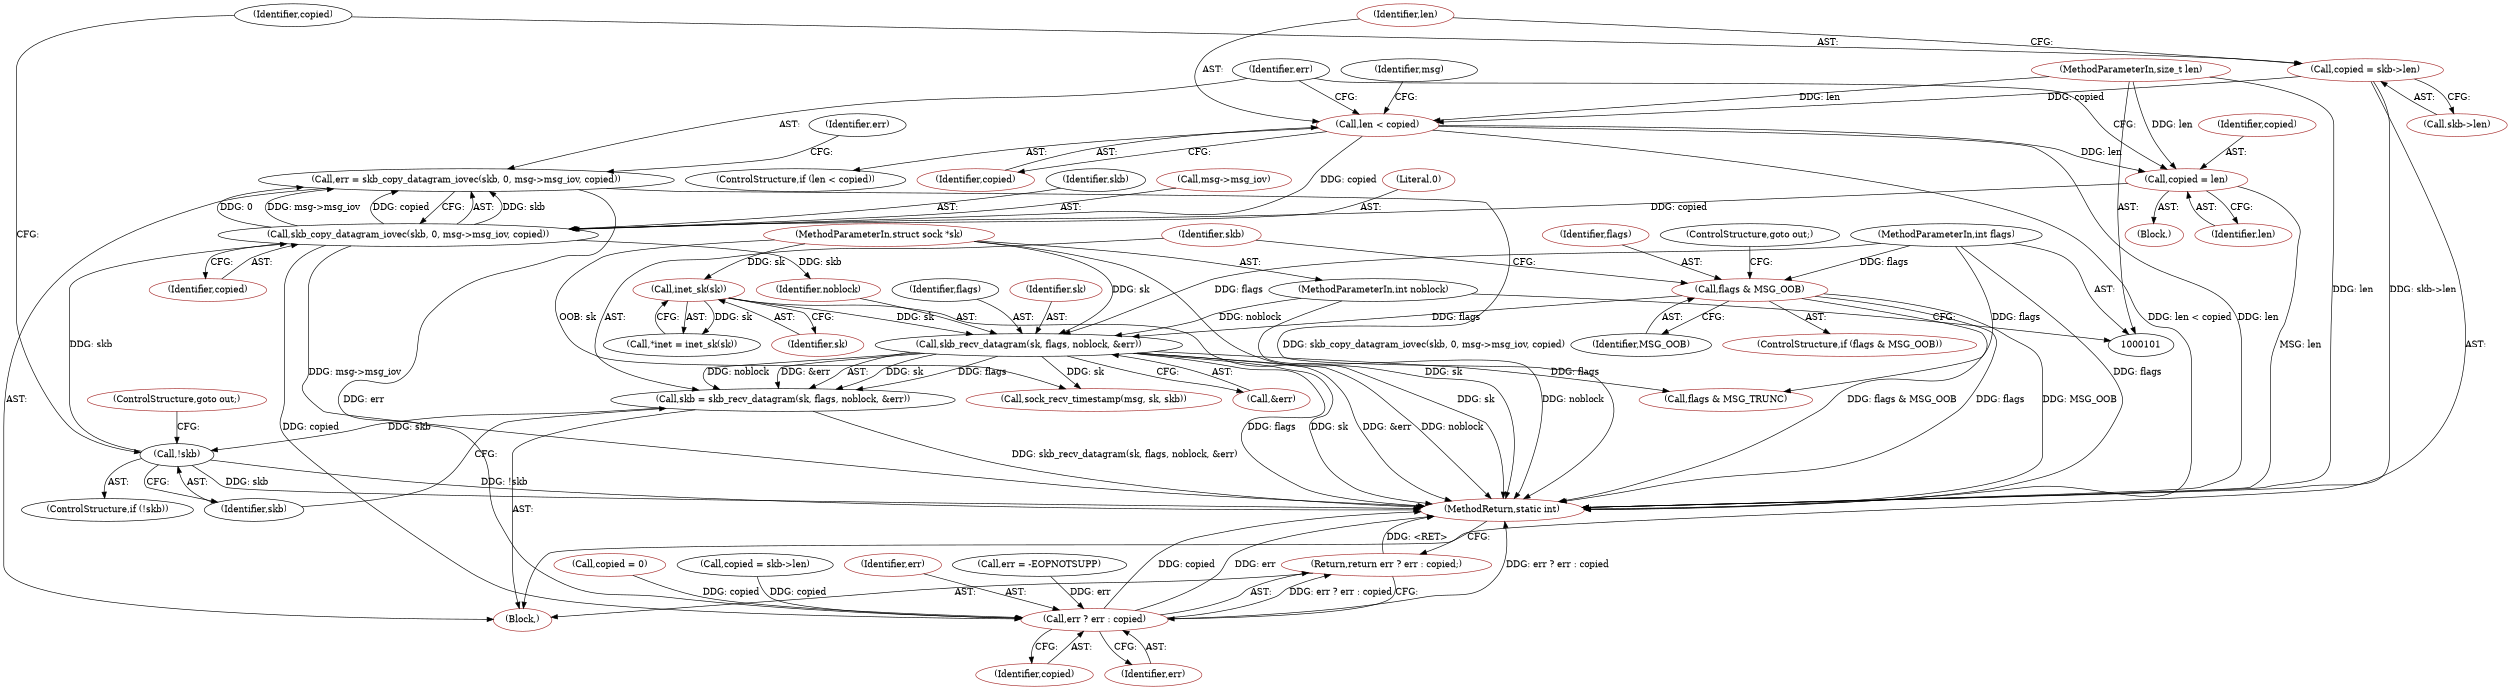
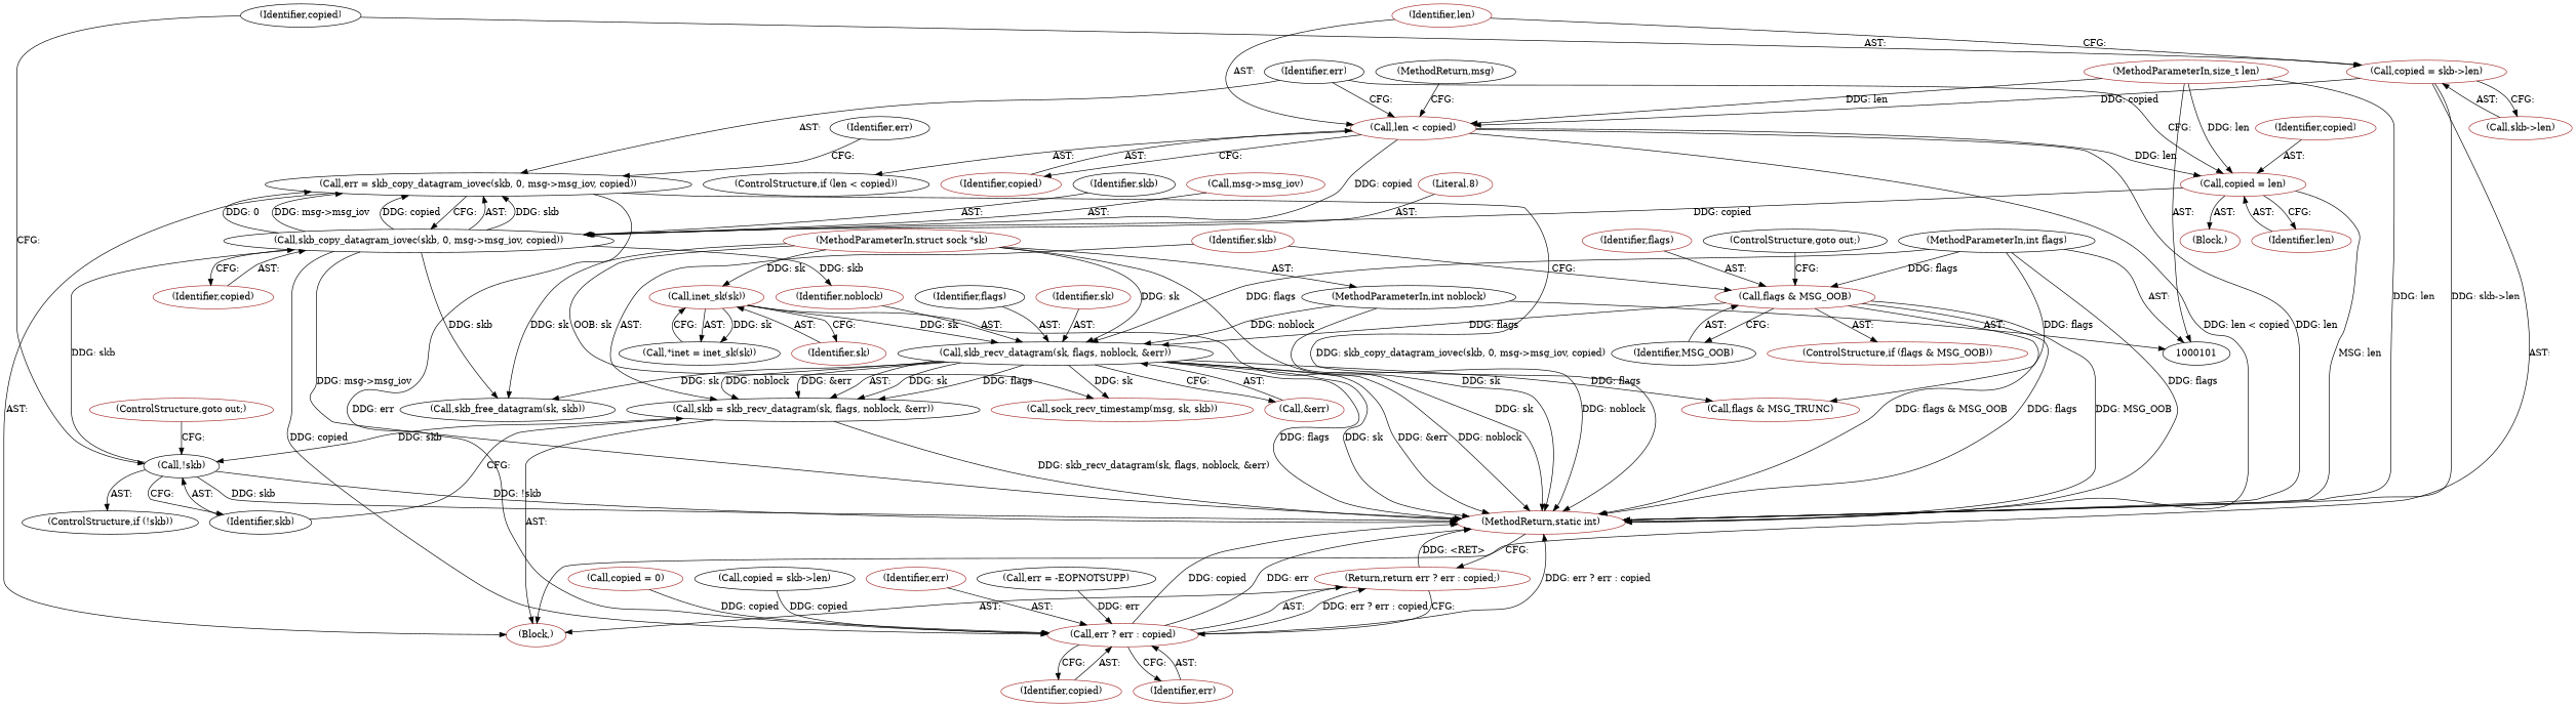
  digraph {
    node [color=brown]
    n1 [color=black label="(Call,err = skb_copy_datagram_iovec(skb, 0, msg->msg_iov, copied))"]
    n2 [color=black label="(Call,skb_copy_datagram_iovec(skb, 0, msg->msg_iov, copied))"]
    n3 [label="(Call,err ? err : copied)"]
    n4 [label="(MethodReturn,static int)"]
    n5 [label="(Block,)"]
    n6 [label="(Identifier,copied)"]
+   n7 [color=black label="(Call,skb_free_datagram(sk, skb))"]
    n8 [label="(Identifier,noblock)"]
    n9 [label="(Return,return err ? err : copied;)"]
    n10 [label="(Identifier,copied)"]
    n11 [label="(Identifier,err)"]
    n12 [label="(Call,sock_recv_timestamp(msg, sk, skb))"]
    n13 [color=black label="(Call,!skb)"]
    n14 [color=black label="(Identifier,skb)"]
    n15 [color=black label="(ControlStructure,if (!skb))"]
    n16 [color=black label="(Call,skb = skb_recv_datagram(sk, flags, noblock, &err))"]
    n17 [color=black label="(Call,skb_recv_datagram(sk, flags, noblock, &err))"]
    n18 [label="(Call,&err)"]
    n19 [label="(Call,flags & MSG_TRUNC)"]
    n20 [label="(Call,inet_sk(sk))"]
    n21 [color=black label="(Call,*inet = inet_sk(sk))"]
    n22 [label="(Identifier,sk)"]
    n23 [label="(MethodParameterIn,struct sock *sk)"]
    n24 [color=black label="(MethodParameterIn,int noblock)"]
    1000101 [color=black]
    n26 [label="(Call,flags & MSG_OOB)"]
    n27 [color=black label="(Identifier,MSG_OOB)"]
    n28 [label="(ControlStructure,if (flags & MSG_OOB))"]
    n29 [color=black label="(MethodParameterIn,int flags)"]
    n30 [label="(Call,copied = len)"]
    n31 [label="(Block,)"]
    n32 [label="(Identifier,len)"]
    n33 [label="(Call,len < copied)"]
    n34 [color=black label="(ControlStructure,if (len < copied))"]
    n35 [label="(Identifier,copied)"]
    n36 [label="(MethodParameterIn,size_t len)"]
    n37 [label="(Call,copied = skb->len)"]
    n38 [label="(Call,skb->len)"]
    n39 [color=black label="(Identifier,err)"]
    n40 [color=black label="(Identifier,skb)"]
    n41 [label="(Identifier,len)"]
    n42 [color=black label="(Identifier,err)"]
    n43 [label="(Call,copied = 0)"]
    n44 [label="(Identifier,copied)"]
    n45 [color=black label="(Identifier,flags)"]
    n46 [label="(Identifier,sk)"]
    n47 [label="(Identifier,flags)"]
    n48 [color=black label="(Call,copied = skb->len)"]
    n49 [label="(Call,msg->msg_iov)"]
    n50 [color=black label="(ControlStructure,goto out;)"]
    n51 [label="(Identifier,err)"]
-   n52 [color=black label="(Identifier,msg)"]
+   n52 [color=black label="(MethodReturn,msg)"]
    n53 [color=black label="(Call,err = -EOPNOTSUPP)"]
    n54 [label="(ControlStructure,goto out;)"]
    n55 [color=black label="(Identifier,copied)"]
    n56 [label="(Identifier,skb)"]
-   n57 [label="(Literal,0)"]
+   n57 [label="(Literal,8)"]
    n1 -> n2 [label="CFG: "]
    n1 -> n3 [label="DDG: err"]
    n1 -> n4 [label="DDG: skb_copy_datagram_iovec(skb, 0, msg->msg_iov, copied)"]
    n1 -> n5 [label="AST: "]
    n2 -> n1 [label="AST: "]
    n2 -> n1 [label="DDG: skb"]
    n2 -> n1 [label="DDG: 0"]
    n2 -> n1 [label="DDG: msg->msg_iov"]
    n2 -> n1 [label="DDG: copied"]
    n2 -> n3 [label="DDG: copied"]
    n2 -> n4 [label="DDG: msg->msg_iov"]
    n2 -> n6 [label="CFG: "]
+   n2 -> n7 [label="DDG: skb"]
    n2 -> n8 [label="DDG: skb"]
    n3 -> n4 [label="DDG: err ? err : copied"]
    n3 -> n4 [label="DDG: copied"]
    n3 -> n4 [label="DDG: err"]
    n3 -> n9 [label="AST: "]
    n3 -> n9 [label="DDG: err ? err : copied"]
    n3 -> n10 [label="CFG: "]
    n3 -> n11 [label="CFG: "]
    n4 -> n9 [label="CFG: "]
    n6 -> n2 [label="AST: "]
    n8 -> n17 [label="AST: "]
    n9 -> n3 [label="CFG: "]
    n9 -> n4 [label="DDG: <RET>"]
    n9 -> n5 [label="AST: "]
    n10 -> n3 [label="AST: "]
    n11 -> n3 [label="AST: "]
    n13 -> n2 [label="DDG: skb"]
    n13 -> n4 [label="DDG: skb"]
    n13 -> n4 [label="DDG: !skb"]
    n13 -> n14 [label="CFG: "]
    n13 -> n15 [label="AST: "]
    n14 -> n13 [label="AST: "]
    n14 -> n16 [label="CFG: "]
    n16 -> n4 [label="DDG: skb_recv_datagram(sk, flags, noblock, &err)"]
    n16 -> n5 [label="AST: "]
    n16 -> n13 [label="DDG: skb"]
    n17 -> n4 [label="DDG: flags"]
    n17 -> n4 [label="DDG: sk"]
    n17 -> n4 [label="DDG: &err"]
    n17 -> n4 [label="DDG: noblock"]
+   n17 -> n7 [label="DDG: sk"]
    n17 -> n12 [label="DDG: sk"]
    n17 -> n16 [label="AST: "]
    n17 -> n16 [label="DDG: sk"]
    n17 -> n16 [label="DDG: flags"]
    n17 -> n16 [label="DDG: noblock"]
    n17 -> n16 [label="DDG: &err"]
    n17 -> n18 [label="CFG: "]
    n17 -> n19 [label="DDG: flags"]
    n18 -> n17 [label="AST: "]
    n20 -> n4 [label="DDG: sk"]
    n20 -> n17 [label="DDG: sk"]
    n20 -> n21 [label="AST: "]
    n20 -> n21 [label="DDG: sk"]
    n20 -> n22 [label="CFG: "]
    n21 -> n20 [label="CFG: "]
    n22 -> n20 [label="AST: "]
    n23 -> n4 [label="DDG: sk"]
+   n23 -> n7 [label="DDG: sk"]
    n23 -> n12 [label="OOB: sk"]
    n23 -> n17 [label="DDG: sk"]
    n23 -> n20 [label="DDG: sk"]
    n23 -> n24 [label="AST: "]
    n24 -> n4 [label="DDG: noblock"]
    n24 -> n17 [label="DDG: noblock"]
-   n24 -> 1000101 [label="CFG: "]
+   n24 -> 1000101 [label="AST: "]
    n26 -> n4 [label="DDG: flags & MSG_OOB"]
    n26 -> n4 [label="DDG: flags"]
    n26 -> n4 [label="DDG: MSG_OOB"]
    n26 -> n17 [label="DDG: flags"]
    n26 -> n27 [label="CFG: "]
    n26 -> n28 [label="AST: "]
    n27 -> n26 [label="AST: "]
    n29 -> n4 [label="DDG: flags"]
    n29 -> n17 [label="DDG: flags"]
    n29 -> n19 [label="DDG: flags"]
    n29 -> 1000101 [label="AST: "]
    n29 -> n26 [label="DDG: flags"]
    n30 -> n2 [label="DDG: copied"]
    n30 -> n4 [label="MSG: len"]
    n30 -> n31 [label="AST: "]
    n30 -> n32 [label="CFG: "]
    n32 -> n30 [label="AST: "]
    n33 -> n2 [label="DDG: copied"]
    n33 -> n4 [label="DDG: len"]
    n33 -> n4 [label="DDG: len < copied"]
    n33 -> n30 [label="DDG: len"]
    n33 -> n34 [label="AST: "]
    n33 -> n35 [label="CFG: "]
    n35 -> n33 [label="AST: "]
    n36 -> n4 [label="DDG: len"]
    n36 -> 1000101 [label="AST: "]
    n36 -> n30 [label="DDG: len"]
    n36 -> n33 [label="DDG: len"]
    n37 -> n4 [label="DDG: skb->len"]
    n37 -> n5 [label="AST: "]
    n37 -> n33 [label="DDG: copied"]
    n37 -> n38 [label="CFG: "]
    n38 -> n37 [label="AST: "]
    n39 -> n1 [label="CFG: "]
    n40 -> n2 [label="AST: "]
    n41 -> n33 [label="AST: "]
    n41 -> n37 [label="CFG: "]
    n42 -> n1 [label="AST: "]
    n42 -> n30 [label="CFG: "]
    n42 -> n33 [label="CFG: "]
    n43 -> n3 [label="DDG: copied"]
    n44 -> n30 [label="AST: "]
    n45 -> n17 [label="AST: "]
    n46 -> n17 [label="AST: "]
    n47 -> n26 [label="AST: "]
    n48 -> n3 [label="DDG: copied"]
    n49 -> n2 [label="AST: "]
    n50 -> n26 [label="CFG: "]
    n51 -> n3 [label="AST: "]
    n52 -> n33 [label="CFG: "]
    n53 -> n3 [label="DDG: err"]
    n54 -> n13 [label="CFG: "]
    n55 -> n13 [label="CFG: "]
    n55 -> n37 [label="AST: "]
    n56 -> n16 [label="AST: "]
    n56 -> n26 [label="CFG: "]
    n57 -> n2 [label="AST: "]
  }
